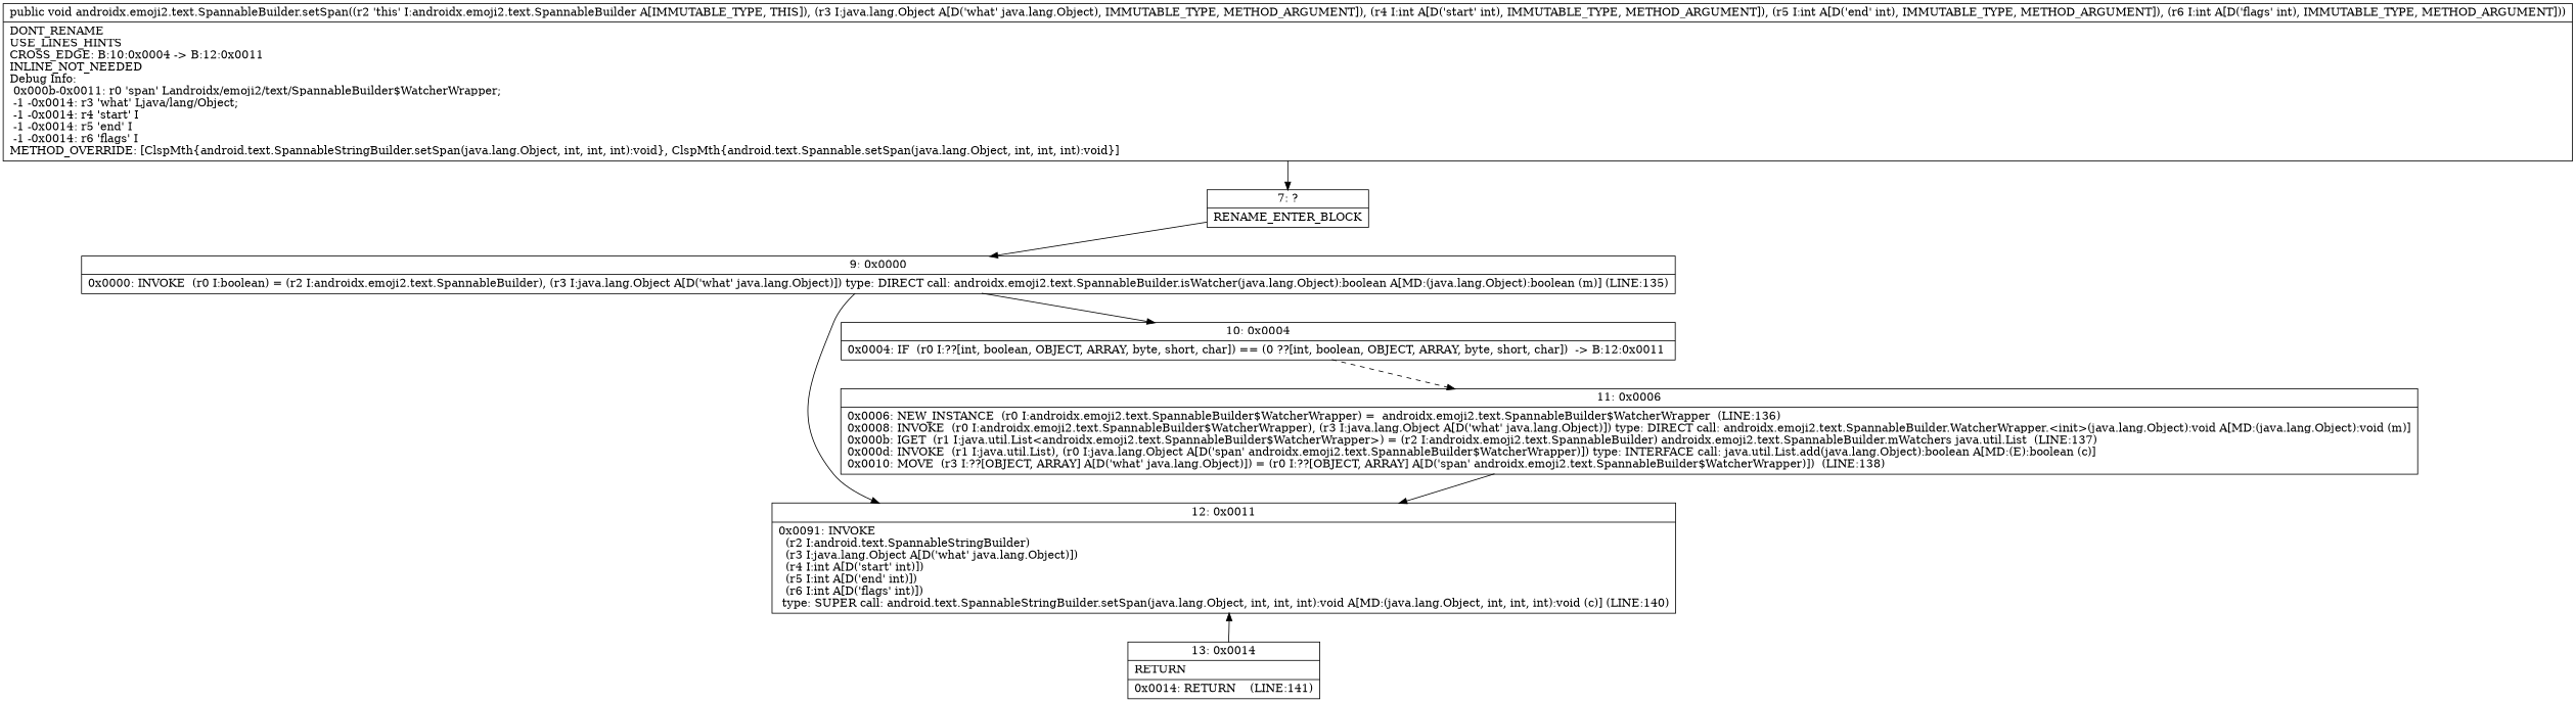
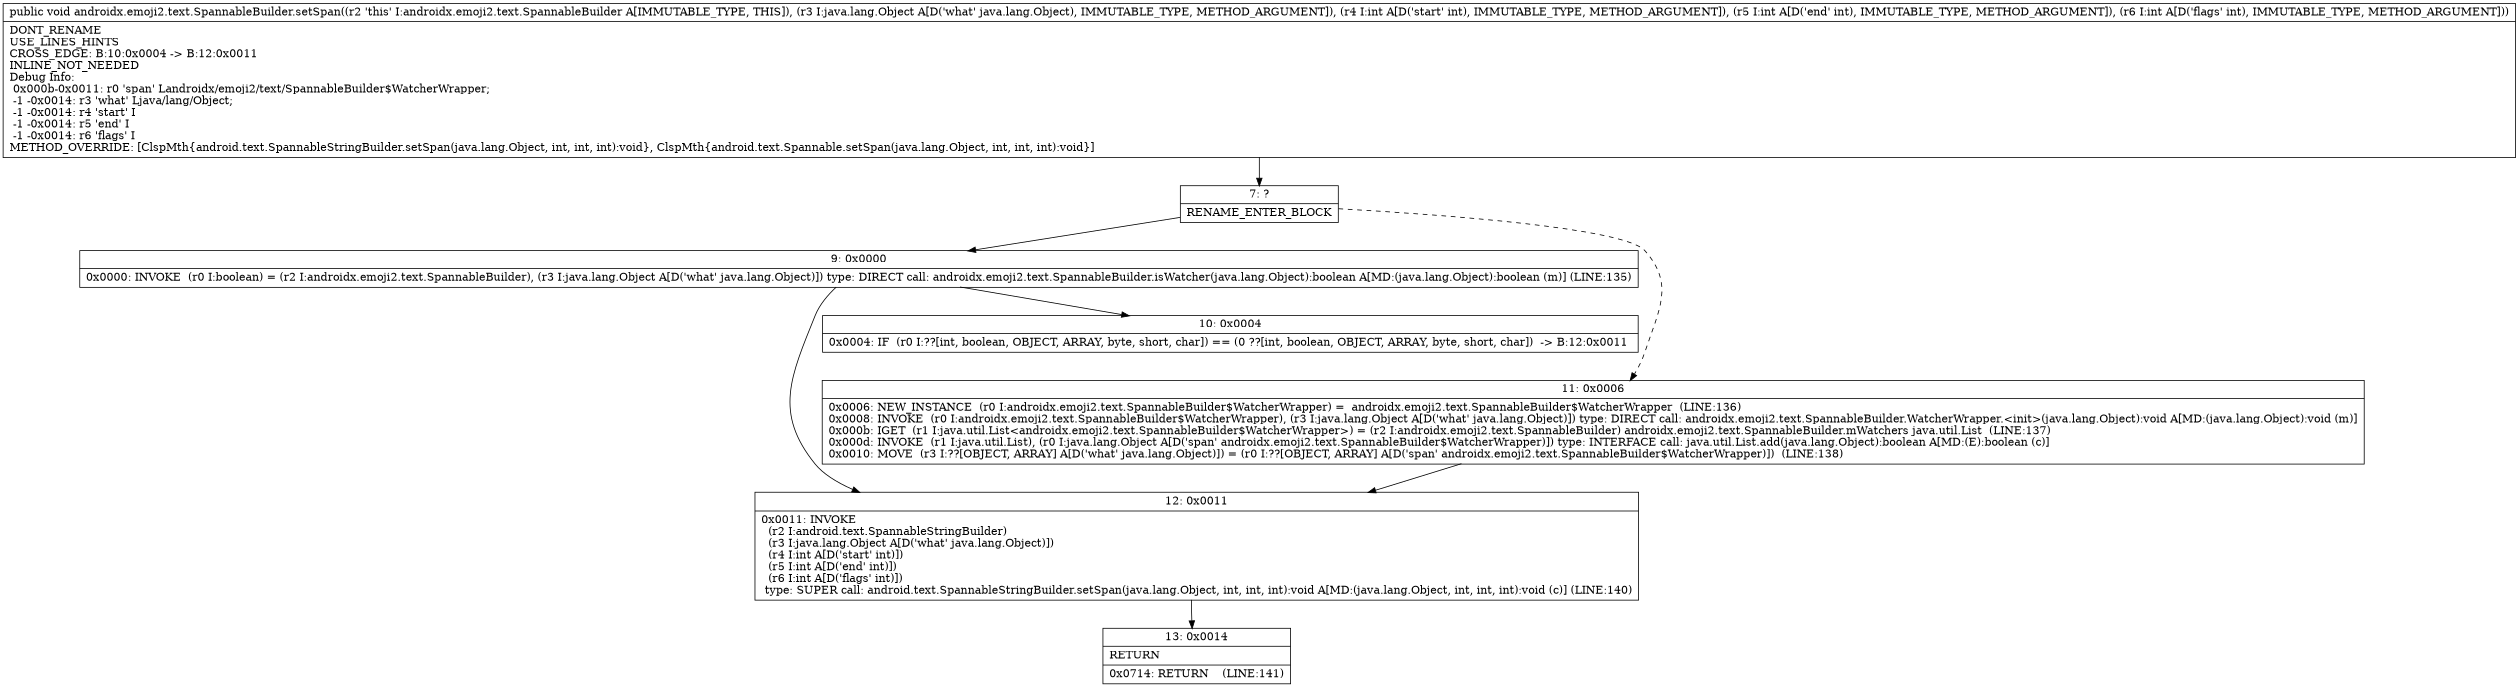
  digraph {
    node [shape=record]
    n1 [label="{7\:\ ?|RENAME_ENTER_BLOCK\l}"]
    n2 [label="{9\:\ 0x0000|0x0000: INVOKE  (r0 I:boolean) = (r2 I:androidx.emoji2.text.SpannableBuilder), (r3 I:java.lang.Object A[D('what' java.lang.Object)]) type: DIRECT call: androidx.emoji2.text.SpannableBuilder.isWatcher(java.lang.Object):boolean A[MD:(java.lang.Object):boolean (m)] (LINE:135)\l}"]
    n3 [label="{10\:\ 0x0004|0x0004: IF  (r0 I:??[int, boolean, OBJECT, ARRAY, byte, short, char]) == (0 ??[int, boolean, OBJECT, ARRAY, byte, short, char])  \-\> B:12:0x0011 \l}"]
-   n4 [label="{12\:\ 0x0011|0x0091: INVOKE  \l  (r2 I:android.text.SpannableStringBuilder)\l  (r3 I:java.lang.Object A[D('what' java.lang.Object)])\l  (r4 I:int A[D('start' int)])\l  (r5 I:int A[D('end' int)])\l  (r6 I:int A[D('flags' int)])\l type: SUPER call: android.text.SpannableStringBuilder.setSpan(java.lang.Object, int, int, int):void A[MD:(java.lang.Object, int, int, int):void (c)] (LINE:140)\l}"]
+   n4 [label="{12\:\ 0x0011|0x0011: INVOKE  \l  (r2 I:android.text.SpannableStringBuilder)\l  (r3 I:java.lang.Object A[D('what' java.lang.Object)])\l  (r4 I:int A[D('start' int)])\l  (r5 I:int A[D('end' int)])\l  (r6 I:int A[D('flags' int)])\l type: SUPER call: android.text.SpannableStringBuilder.setSpan(java.lang.Object, int, int, int):void A[MD:(java.lang.Object, int, int, int):void (c)] (LINE:140)\l}"]
    n5 [label="{11\:\ 0x0006|0x0006: NEW_INSTANCE  (r0 I:androidx.emoji2.text.SpannableBuilder$WatcherWrapper) =  androidx.emoji2.text.SpannableBuilder$WatcherWrapper  (LINE:136)\l0x0008: INVOKE  (r0 I:androidx.emoji2.text.SpannableBuilder$WatcherWrapper), (r3 I:java.lang.Object A[D('what' java.lang.Object)]) type: DIRECT call: androidx.emoji2.text.SpannableBuilder.WatcherWrapper.\<init\>(java.lang.Object):void A[MD:(java.lang.Object):void (m)]\l0x000b: IGET  (r1 I:java.util.List\<androidx.emoji2.text.SpannableBuilder$WatcherWrapper\>) = (r2 I:androidx.emoji2.text.SpannableBuilder) androidx.emoji2.text.SpannableBuilder.mWatchers java.util.List  (LINE:137)\l0x000d: INVOKE  (r1 I:java.util.List), (r0 I:java.lang.Object A[D('span' androidx.emoji2.text.SpannableBuilder$WatcherWrapper)]) type: INTERFACE call: java.util.List.add(java.lang.Object):boolean A[MD:(E):boolean (c)]\l0x0010: MOVE  (r3 I:??[OBJECT, ARRAY] A[D('what' java.lang.Object)]) = (r0 I:??[OBJECT, ARRAY] A[D('span' androidx.emoji2.text.SpannableBuilder$WatcherWrapper)])  (LINE:138)\l}"]
-   n6 [label="{13\:\ 0x0014|RETURN\l|0x0014: RETURN    (LINE:141)\l}"]
+   n6 [label="{13\:\ 0x0014|RETURN\l|0x0714: RETURN    (LINE:141)\l}"]
    n7 [label="{public void androidx.emoji2.text.SpannableBuilder.setSpan((r2 'this' I:androidx.emoji2.text.SpannableBuilder A[IMMUTABLE_TYPE, THIS]), (r3 I:java.lang.Object A[D('what' java.lang.Object), IMMUTABLE_TYPE, METHOD_ARGUMENT]), (r4 I:int A[D('start' int), IMMUTABLE_TYPE, METHOD_ARGUMENT]), (r5 I:int A[D('end' int), IMMUTABLE_TYPE, METHOD_ARGUMENT]), (r6 I:int A[D('flags' int), IMMUTABLE_TYPE, METHOD_ARGUMENT]))  | DONT_RENAME\lUSE_LINES_HINTS\lCROSS_EDGE: B:10:0x0004 \-\> B:12:0x0011\lINLINE_NOT_NEEDED\lDebug Info:\l  0x000b\-0x0011: r0 'span' Landroidx\/emoji2\/text\/SpannableBuilder$WatcherWrapper;\l  \-1 \-0x0014: r3 'what' Ljava\/lang\/Object;\l  \-1 \-0x0014: r4 'start' I\l  \-1 \-0x0014: r5 'end' I\l  \-1 \-0x0014: r6 'flags' I\lMETHOD_OVERRIDE: [ClspMth\{android.text.SpannableStringBuilder.setSpan(java.lang.Object, int, int, int):void\}, ClspMth\{android.text.Spannable.setSpan(java.lang.Object, int, int, int):void\}]\l}"]
    n1 -> n2
    n2 -> n3
    n2 -> n4
-   n3 -> n5 [style=dashed]
-   n6 -> n4
+   n1 -> n5 [style=dashed]
+   n4 -> n6
    n5 -> n4
    n7 -> n1
  }
